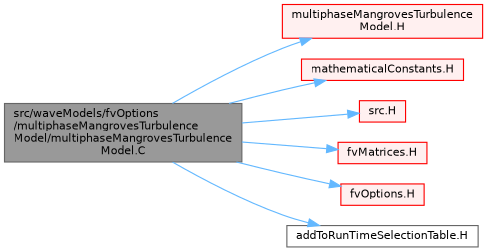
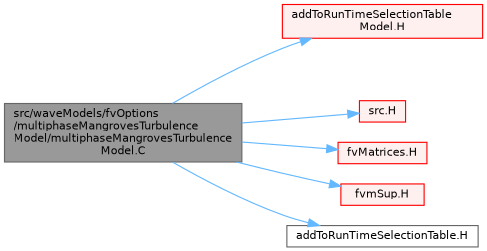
  digraph {
    rankdir=LR
    node [color=red fillcolor="#FFF0F0" fontname=Helvetica fontsize=10 shape=box style=filled]
    edge [color=steelblue1 fontname=Helvetica fontsize=10 labelfontname=Helvetica labelfontsize=10 style=solid]
    n1 [color=gray40 fillcolor=grey60 fontcolor=black height=0.2 label="src/waveModels/fvOptions\l/multiphaseMangrovesTurbulence\lModel/multiphaseMangrovesTurbulence\lModel.C" width=0.4]
-   n2 [height=0.2 label="multiphaseMangrovesTurbulence\lModel.H" width=0.4]
-   n3 [height=0.2 label="mathematicalConstants.H" width=0.4]
+   n2 [height=0.2 label="addToRunTimeSelectionTable\lModel.H" width=0.4]
    n4 [height=0.2 label="src.H" width=0.4]
    n5 [height=0.2 label="fvMatrices.H" width=0.4]
-   n6 [height=0.2 label="fvOptions.H" width=0.4]
+   n6 [height=0.2 label="fvmSup.H" width=0.4]
    n7 [color=grey40 fillcolor=white height=0.2 label="addToRunTimeSelectionTable.H" width=0.4]
    n1 -> n2
-   n1 -> n3
    n1 -> n4
    n1 -> n5
    n1 -> n6
    n1 -> n7
  }
